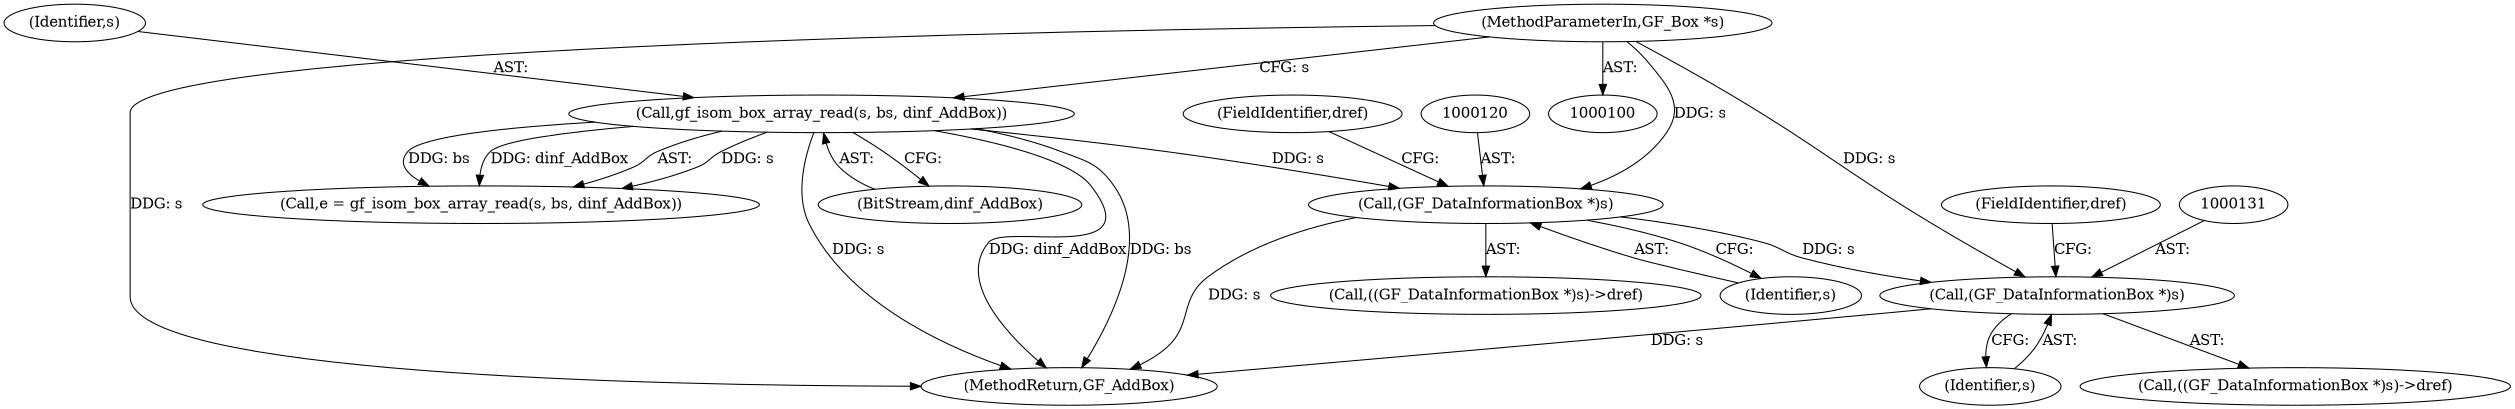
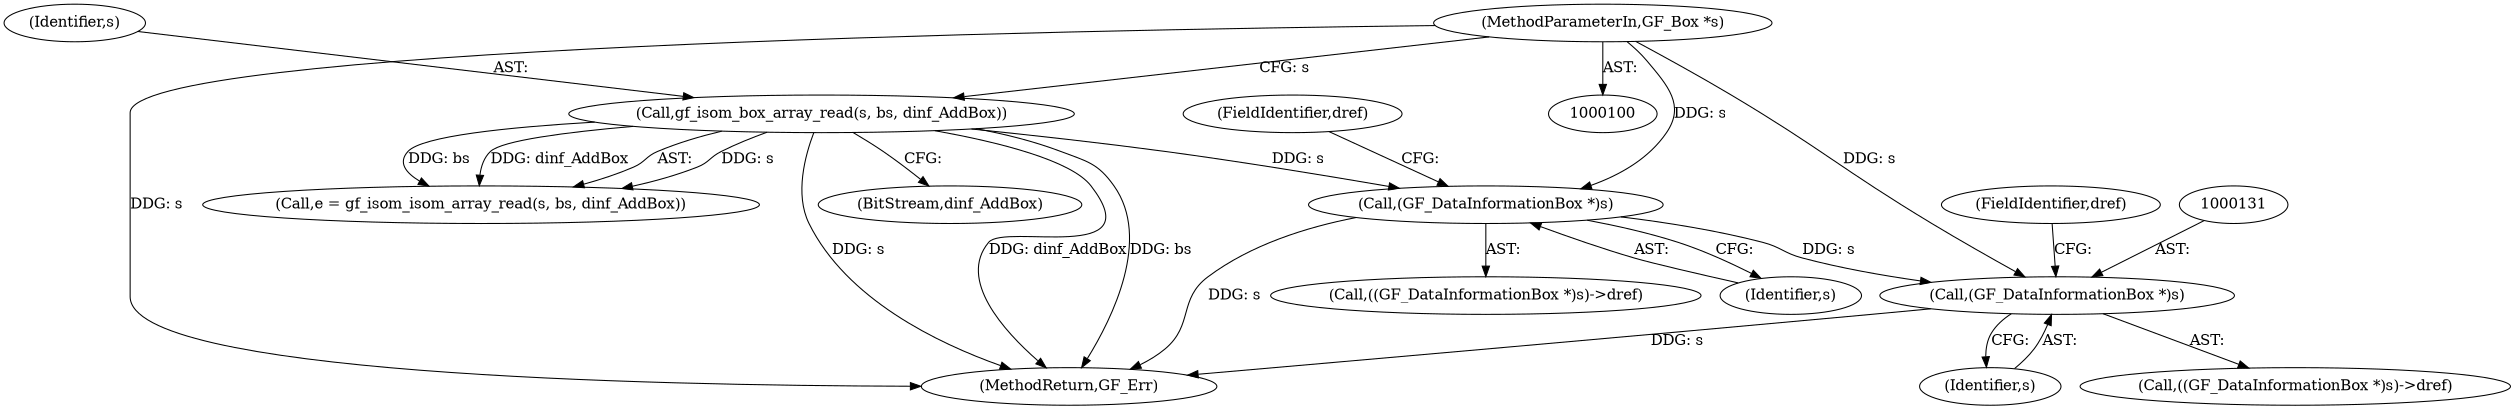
  digraph {
    n1 [label="(Call,(GF_DataInformationBox *)s)"]
    n2 [label="(Call,(GF_DataInformationBox *)s)"]
-   n3 [label="(MethodReturn,GF_AddBox)"]
+   n3 [label="(MethodReturn,GF_Err)"]
    n4 [label="(Call,((GF_DataInformationBox *)s)->dref)"]
    n5 [label="(Identifier,s)"]
    n6 [label="(Call,((GF_DataInformationBox *)s)->dref)"]
    n7 [label="(Identifier,s)"]
    n8 [label="(Call,gf_isom_box_array_read(s, bs, dinf_AddBox))"]
    n9 [label="(BitStream,dinf_AddBox)"]
-   n10 [label="(Call,e = gf_isom_box_array_read(s, bs, dinf_AddBox))"]
+   n10 [label="(Call,e = gf_isom_isom_array_read(s, bs, dinf_AddBox))"]
    n11 [label="(MethodParameterIn,GF_Box *s)"]
    1000100
    n13 [label="(FieldIdentifier,dref)"]
    n14 [label="(FieldIdentifier,dref)"]
    n15 [label="(Identifier,s)"]
-   1000120
    1000131
    n1 -> n2 [label="DDG: s"]
    n1 -> n3 [label="DDG: s"]
    n1 -> n4 [label="AST: "]
    n1 -> n5 [label="CFG: "]
    n2 -> n3 [label="DDG: s"]
    n2 -> n6 [label="AST: "]
    n2 -> n7 [label="CFG: "]
    n5 -> n1 [label="AST: "]
    n7 -> n2 [label="AST: "]
    n8 -> n1 [label="DDG: s"]
    n8 -> n3 [label="DDG: s"]
    n8 -> n3 [label="DDG: dinf_AddBox"]
    n8 -> n3 [label="DDG: bs"]
    n8 -> n9 [label="CFG: "]
    n8 -> n10 [label="AST: "]
    n8 -> n10 [label="DDG: s"]
    n8 -> n10 [label="DDG: bs"]
    n8 -> n10 [label="DDG: dinf_AddBox"]
-   n9 -> n8 [label="AST: "]
    n11 -> n1 [label="DDG: s"]
    n11 -> n2 [label="DDG: s"]
    n11 -> n3 [label="DDG: s"]
    n11 -> n8 [label="CFG: s"]
    n11 -> 1000100 [label="AST: "]
    n13 -> n1 [label="CFG: "]
    n14 -> n2 [label="CFG: "]
    n15 -> n8 [label="AST: "]
-   1000120 -> n1 [label="AST: "]
    1000131 -> n2 [label="AST: "]
  }
